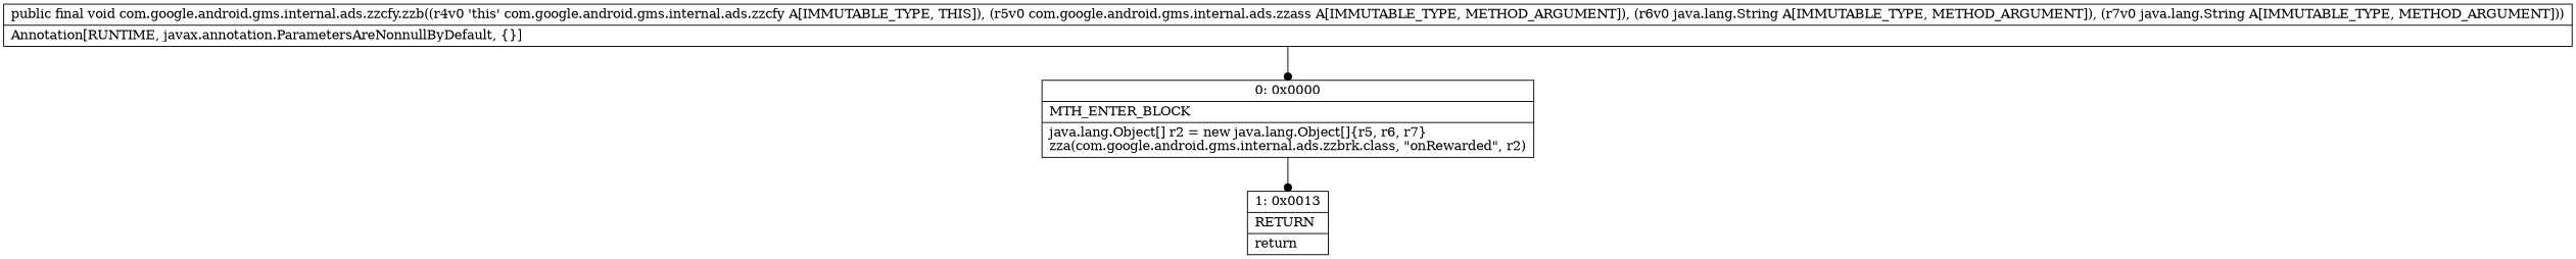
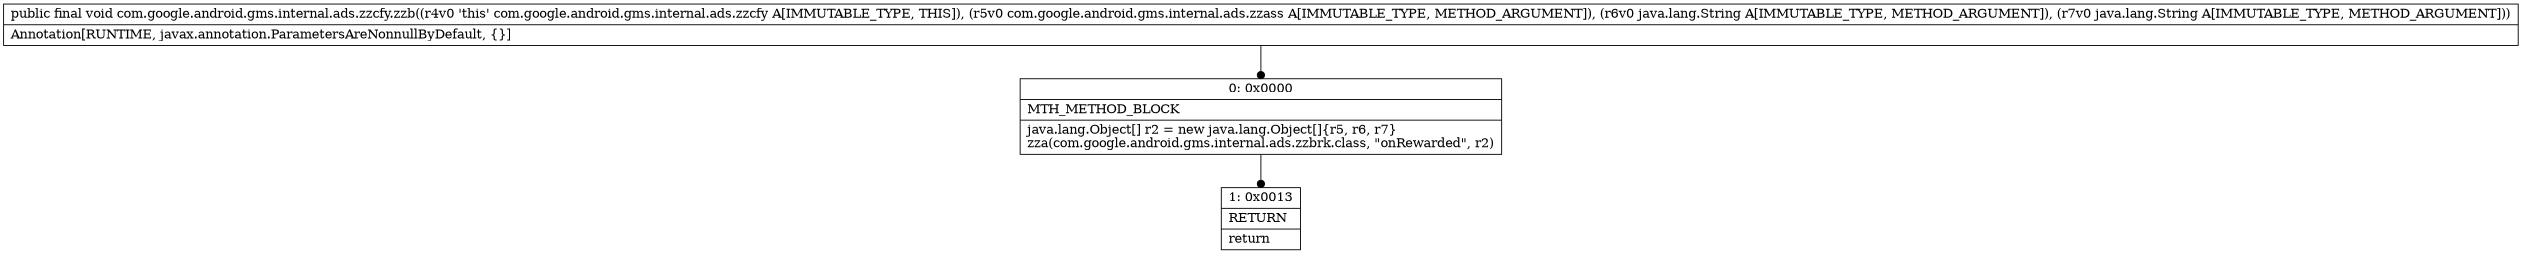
  digraph {
    node [shape=record]
    edge [arrowhead=dot]
-   n1 [label="{0\:\ 0x0000|MTH_ENTER_BLOCK\l|java.lang.Object[] r2 = new java.lang.Object[]\{r5, r6, r7\}\lzza(com.google.android.gms.internal.ads.zzbrk.class, \"onRewarded\", r2)\l}"]
+   n1 [label="{0\:\ 0x0000|MTH_METHOD_BLOCK\l|java.lang.Object[] r2 = new java.lang.Object[]\{r5, r6, r7\}\lzza(com.google.android.gms.internal.ads.zzbrk.class, \"onRewarded\", r2)\l}"]
    n2 [label="{1\:\ 0x0013|RETURN\l|return\l}"]
    n3 [label="{public final void com.google.android.gms.internal.ads.zzcfy.zzb((r4v0 'this' com.google.android.gms.internal.ads.zzcfy A[IMMUTABLE_TYPE, THIS]), (r5v0 com.google.android.gms.internal.ads.zzass A[IMMUTABLE_TYPE, METHOD_ARGUMENT]), (r6v0 java.lang.String A[IMMUTABLE_TYPE, METHOD_ARGUMENT]), (r7v0 java.lang.String A[IMMUTABLE_TYPE, METHOD_ARGUMENT]))  | Annotation[RUNTIME, javax.annotation.ParametersAreNonnullByDefault, \{\}]\l}"]
    n1 -> n2
    n3 -> n1
  }
